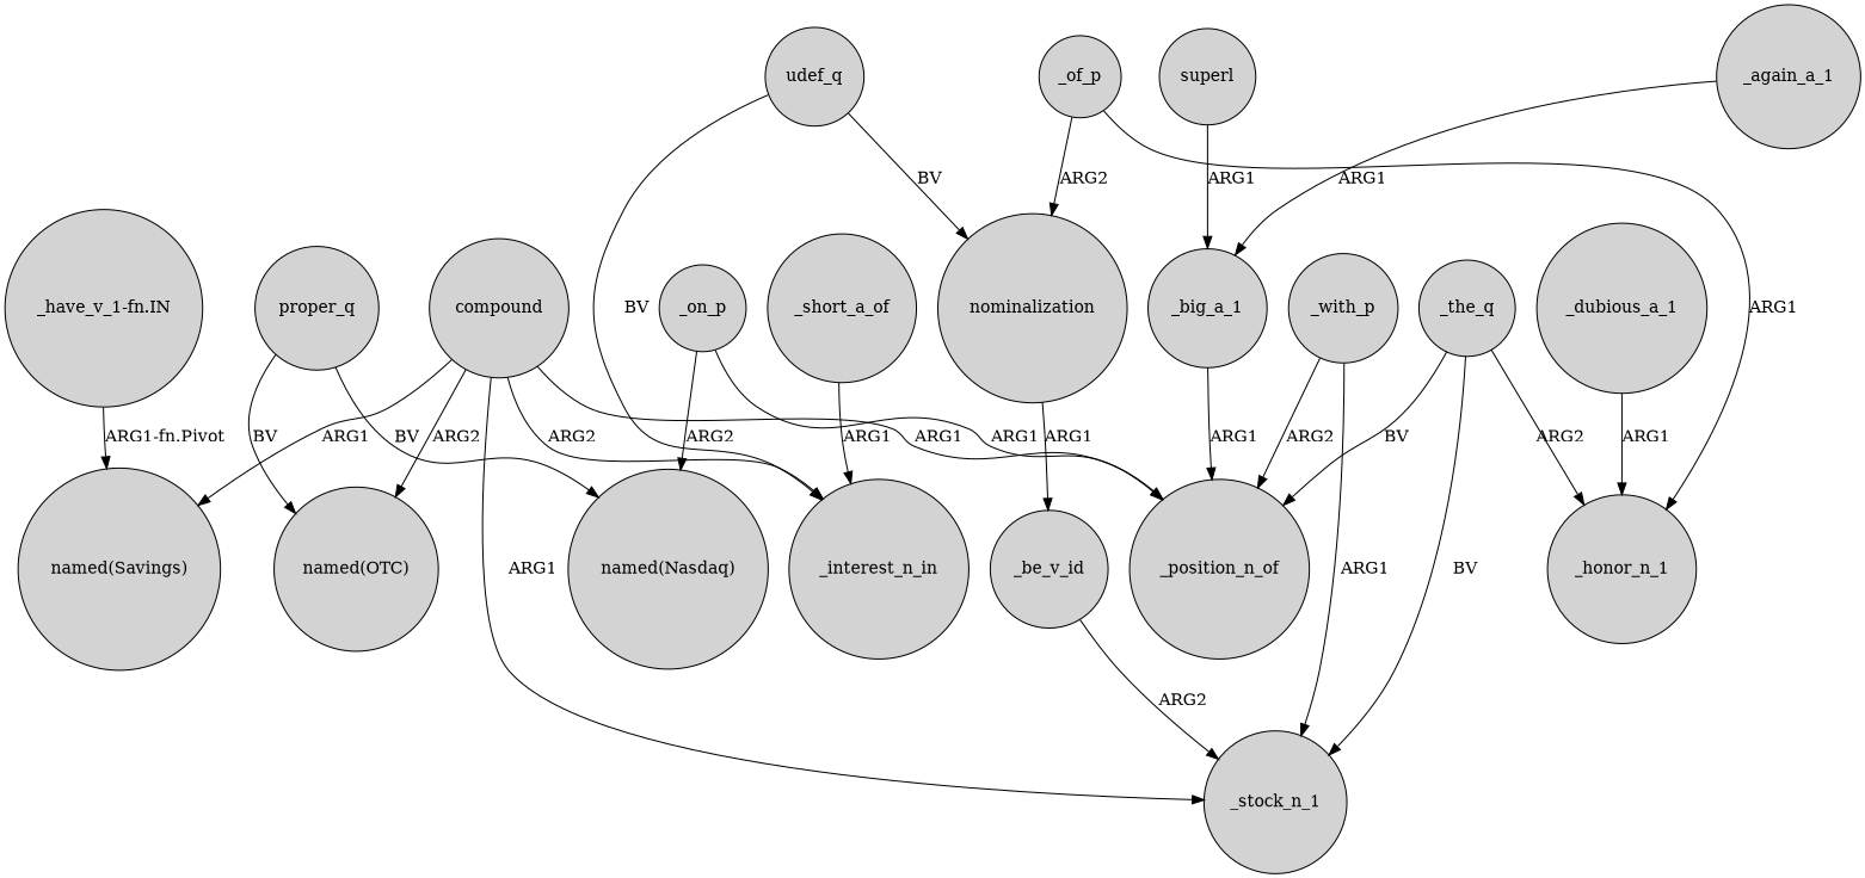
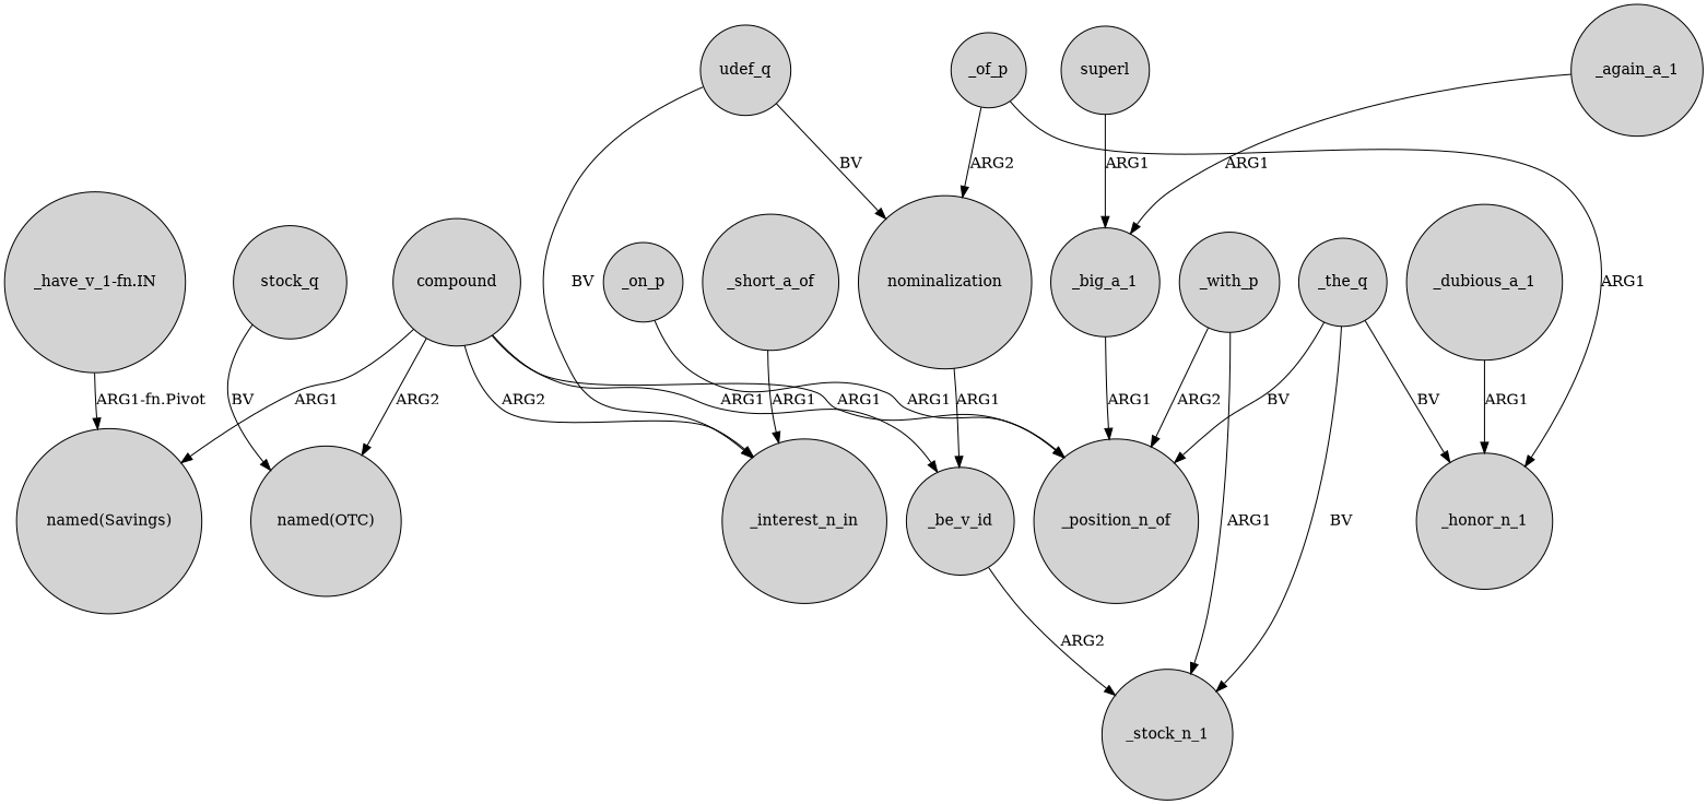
  digraph {
    node [shape=circle style=filled]
    _on_p
-   "named(Nasdaq)"
    _position_n_of
    compound
    "named(OTC)"
    _stock_n_1
    "named(Savings)"
    _interest_n_in
    _the_q
    _honor_n_1
-   proper_q
+   proper_q [label=stock_q]
    udef_q
    nominalization
    _be_v_id
    _again_a_1
    _big_a_1
    "_have_v_1-fn.IN"
    _with_p
    _of_p
    _dubious_a_1
    superl
    _short_a_of
-   _on_p -> "named(Nasdaq)" [label=ARG2]
    _on_p -> _position_n_of [label=ARG1]
    compound -> _position_n_of [label=ARG1]
    compound -> "named(OTC)" [label=ARG2]
-   compound -> _stock_n_1 [label=ARG1]
+   compound -> _be_v_id [label=ARG1]
    compound -> "named(Savings)" [label=ARG1]
    compound -> _interest_n_in [label=ARG2]
    _the_q -> _position_n_of [label=BV]
    _the_q -> _stock_n_1 [label=BV]
-   _the_q -> _honor_n_1 [label=ARG2]
-   proper_q -> "named(Nasdaq)" [label=BV]
+   _the_q -> _honor_n_1 [label=BV]
    proper_q -> "named(OTC)" [label=BV]
    udef_q -> _interest_n_in [label=BV]
    udef_q -> nominalization [label=BV]
    nominalization -> _be_v_id [label=ARG1]
    _be_v_id -> _stock_n_1 [label=ARG2]
    _again_a_1 -> _big_a_1 [label=ARG1]
    _big_a_1 -> _position_n_of [label=ARG1]
    "_have_v_1-fn.IN" -> "named(Savings)" [label="ARG1-fn.Pivot"]
    _with_p -> _position_n_of [label=ARG2]
    _with_p -> _stock_n_1 [label=ARG1]
    _of_p -> _honor_n_1 [label=ARG1]
    _of_p -> nominalization [label=ARG2]
    _dubious_a_1 -> _honor_n_1 [label=ARG1]
    superl -> _big_a_1 [label=ARG1]
    _short_a_of -> _interest_n_in [label=ARG1]
  }
